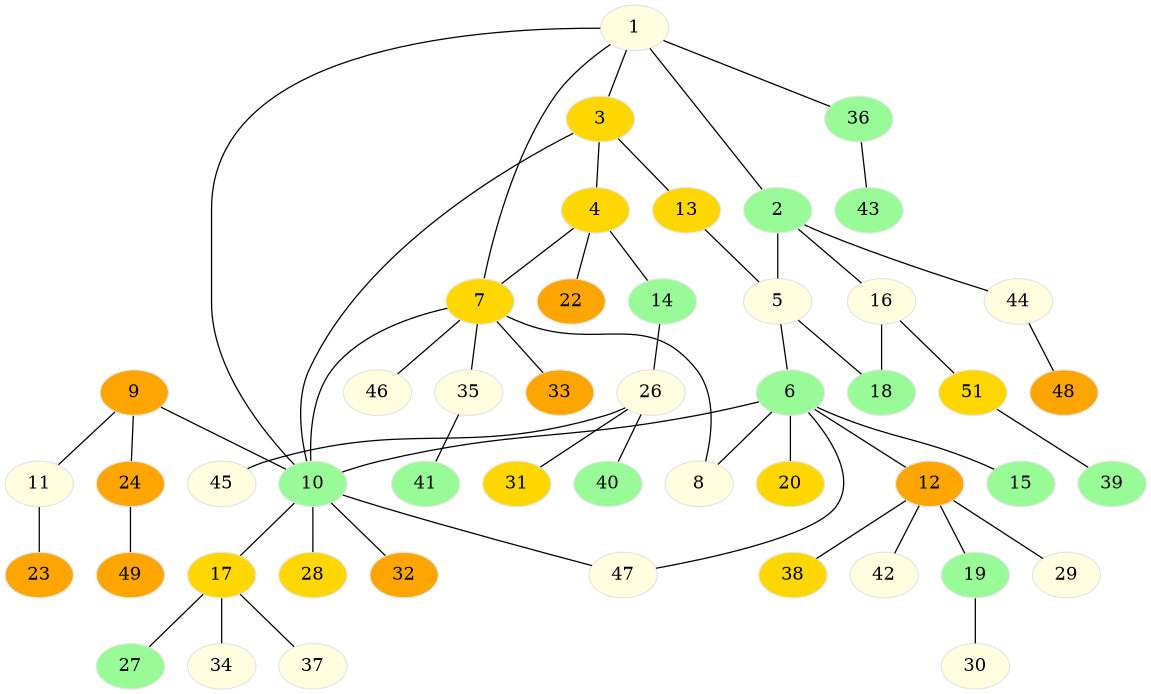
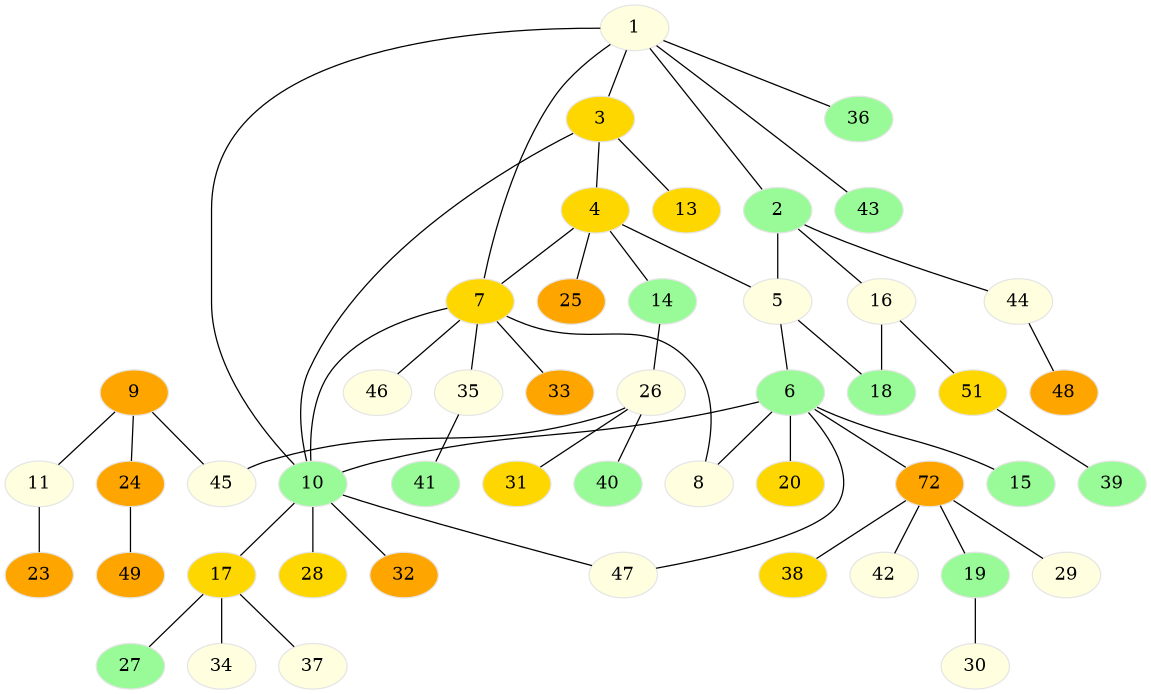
  graph {
    node [color=gray90 fillcolor=lightyellow style=filled]
    2 [fillcolor=palegreen]
    1
    3 [fillcolor=gold]
    7 [fillcolor=gold]
    10 [fillcolor=palegreen]
    36 [fillcolor=palegreen]
    43 [fillcolor=palegreen]
    5
    16
    44
    4 [fillcolor=gold]
    13 [fillcolor=gold]
    8
    33 [fillcolor=orange]
    35
    46
    47
    17 [fillcolor=gold]
    28 [fillcolor=gold]
    32 [fillcolor=orange]
    6 [fillcolor=palegreen]
    18 [fillcolor=palegreen]
    n23 [fillcolor=gold label=51]
    48 [fillcolor=orange]
    14 [fillcolor=palegreen]
-   22 [fillcolor=orange]
+   22 [fillcolor=orange label=25]
    26
-   12 [fillcolor=orange]
+   12 [fillcolor=orange label=72]
    15 [fillcolor=palegreen]
    20 [fillcolor=gold]
    19 [fillcolor=palegreen]
    29
    38 [fillcolor=gold]
    42
    41 [fillcolor=palegreen]
    9 [fillcolor=orange]
    11
    24 [fillcolor=orange]
    23 [fillcolor=orange]
    49 [fillcolor=orange]
    27 [fillcolor=palegreen]
    34
    37
    30
    31 [fillcolor=gold]
    40 [fillcolor=palegreen]
    45
    39 [fillcolor=palegreen]
    2 -- 5
    2 -- 16
    2 -- 44
    1 -- 2
    1 -- 3
    1 -- 7
    1 -- 10
    1 -- 36
-   36 -- 43
+   1 -- 43
    3 -- 10
    3 -- 4
    3 -- 13
    7 -- 10
    7 -- 8
    7 -- 33
    7 -- 35
    7 -- 46
    10 -- 47
    10 -- 17
    10 -- 28
    10 -- 32
    5 -- 6
    5 -- 18
    16 -- 18
    16 -- n23
    44 -- 48
    4 -- 7
-   13 -- 5
+   4 -- 5
    4 -- 14
    4 -- 22
    35 -- 41
    17 -- 27
    17 -- 34
    17 -- 37
    6 -- 10
    6 -- 8
    6 -- 47
    6 -- 12
    6 -- 15
    6 -- 20
    n23 -- 39
    14 -- 26
    26 -- 31
    26 -- 40
    26 -- 45
    12 -- 19
    12 -- 29
    12 -- 38
    12 -- 42
    19 -- 30
-   9 -- 10
+   9 -- 45
    9 -- 11
    9 -- 24
    11 -- 23
    24 -- 49
  }
